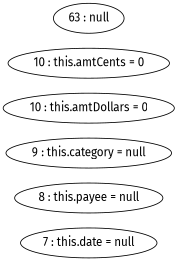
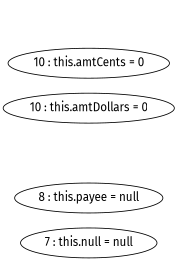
  digraph {
    rankdir=LR
    fontname="Fira Sans"
    node [fontname="Fira Sans"]
-   "7 : this.date = null"
+   "7 : this.date = null" [label="7 : this.null = null"]
    "8 : this.payee = null"
-   "9 : this.category = null"
    "10 : this.amtDollars = 0"
    "10 : this.amtCents = 0"
-   "63 : null"
  }
